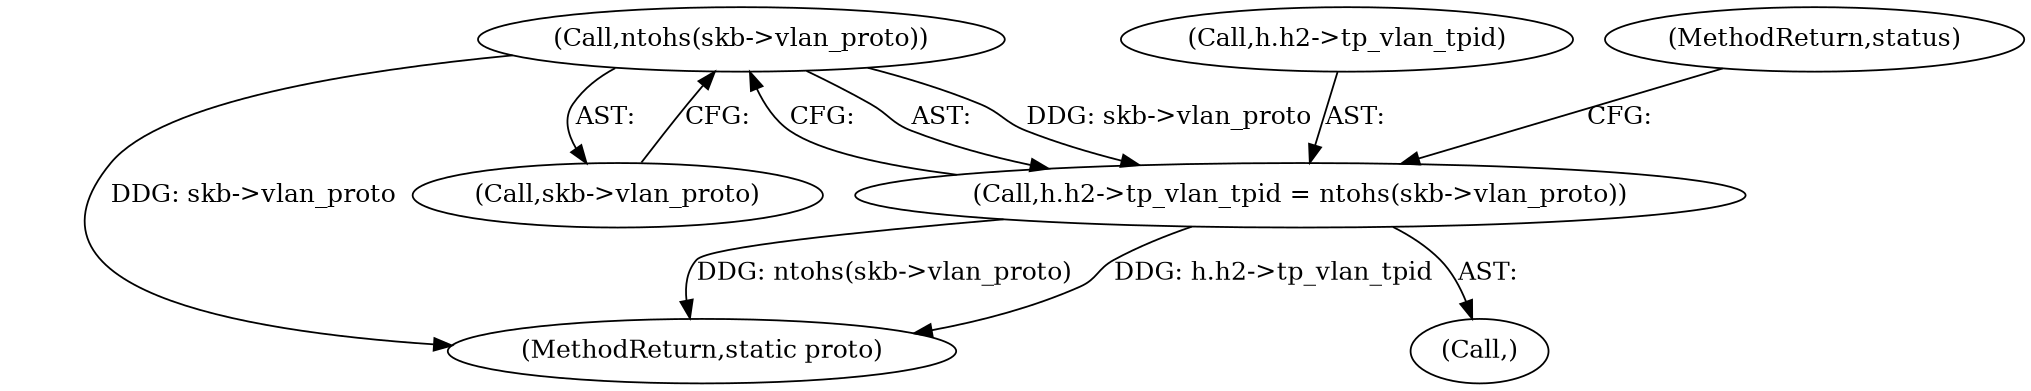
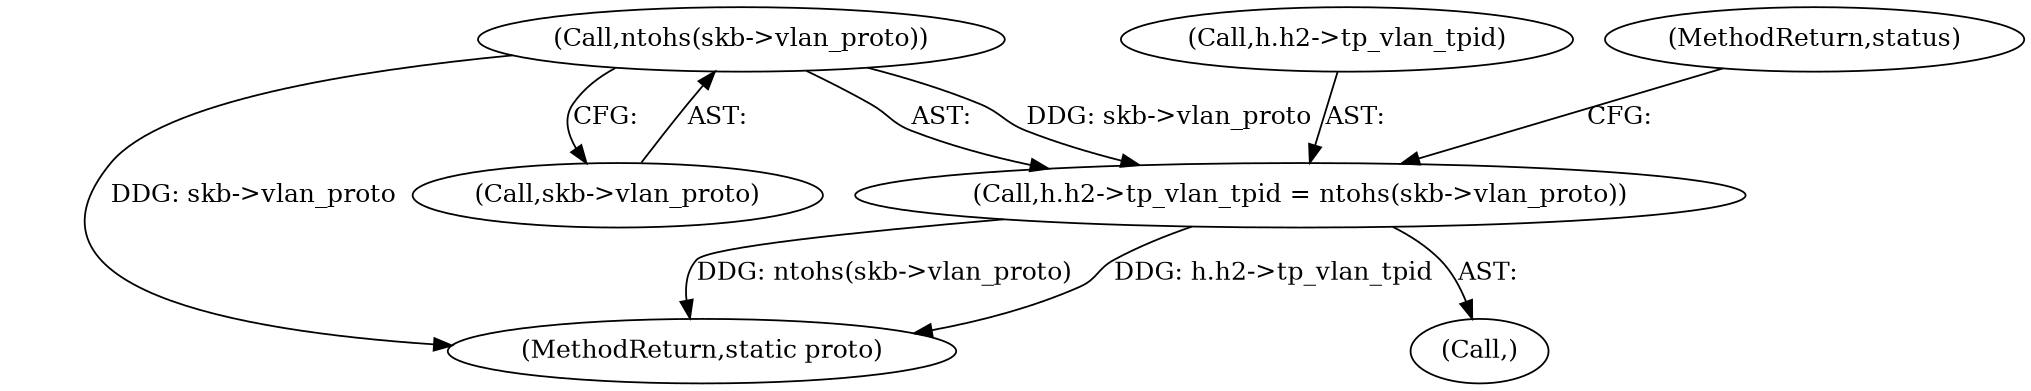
  digraph {
    n1 [label="(Call,ntohs(skb->vlan_proto))"]
    n2 [label="(Call,h.h2->tp_vlan_tpid = ntohs(skb->vlan_proto))"]
    n3 [label="(MethodReturn,static proto)"]
    n4 [label="(Call,skb->vlan_proto)"]
    n5 [label="(Call,)"]
    n6 [label="(Call,h.h2->tp_vlan_tpid)"]
    n7 [label="(MethodReturn,status)"]
    n1 -> n2 [label="AST: "]
    n1 -> n2 [label="DDG: skb->vlan_proto"]
    n1 -> n3 [label="DDG: skb->vlan_proto"]
-   n1 -> n4 [label="AST: "]
-   n2 -> n1 [label="CFG: "]
+   n1 -> n4 [label="CFG: "]
    n2 -> n3 [label="DDG: h.h2->tp_vlan_tpid"]
    n2 -> n3 [label="DDG: ntohs(skb->vlan_proto)"]
    n2 -> n5 [label="AST: "]
-   n4 -> n1 [label="CFG: "]
+   n4 -> n1 [label="AST: "]
    n6 -> n2 [label="AST: "]
    n7 -> n2 [label="CFG: "]
  }
